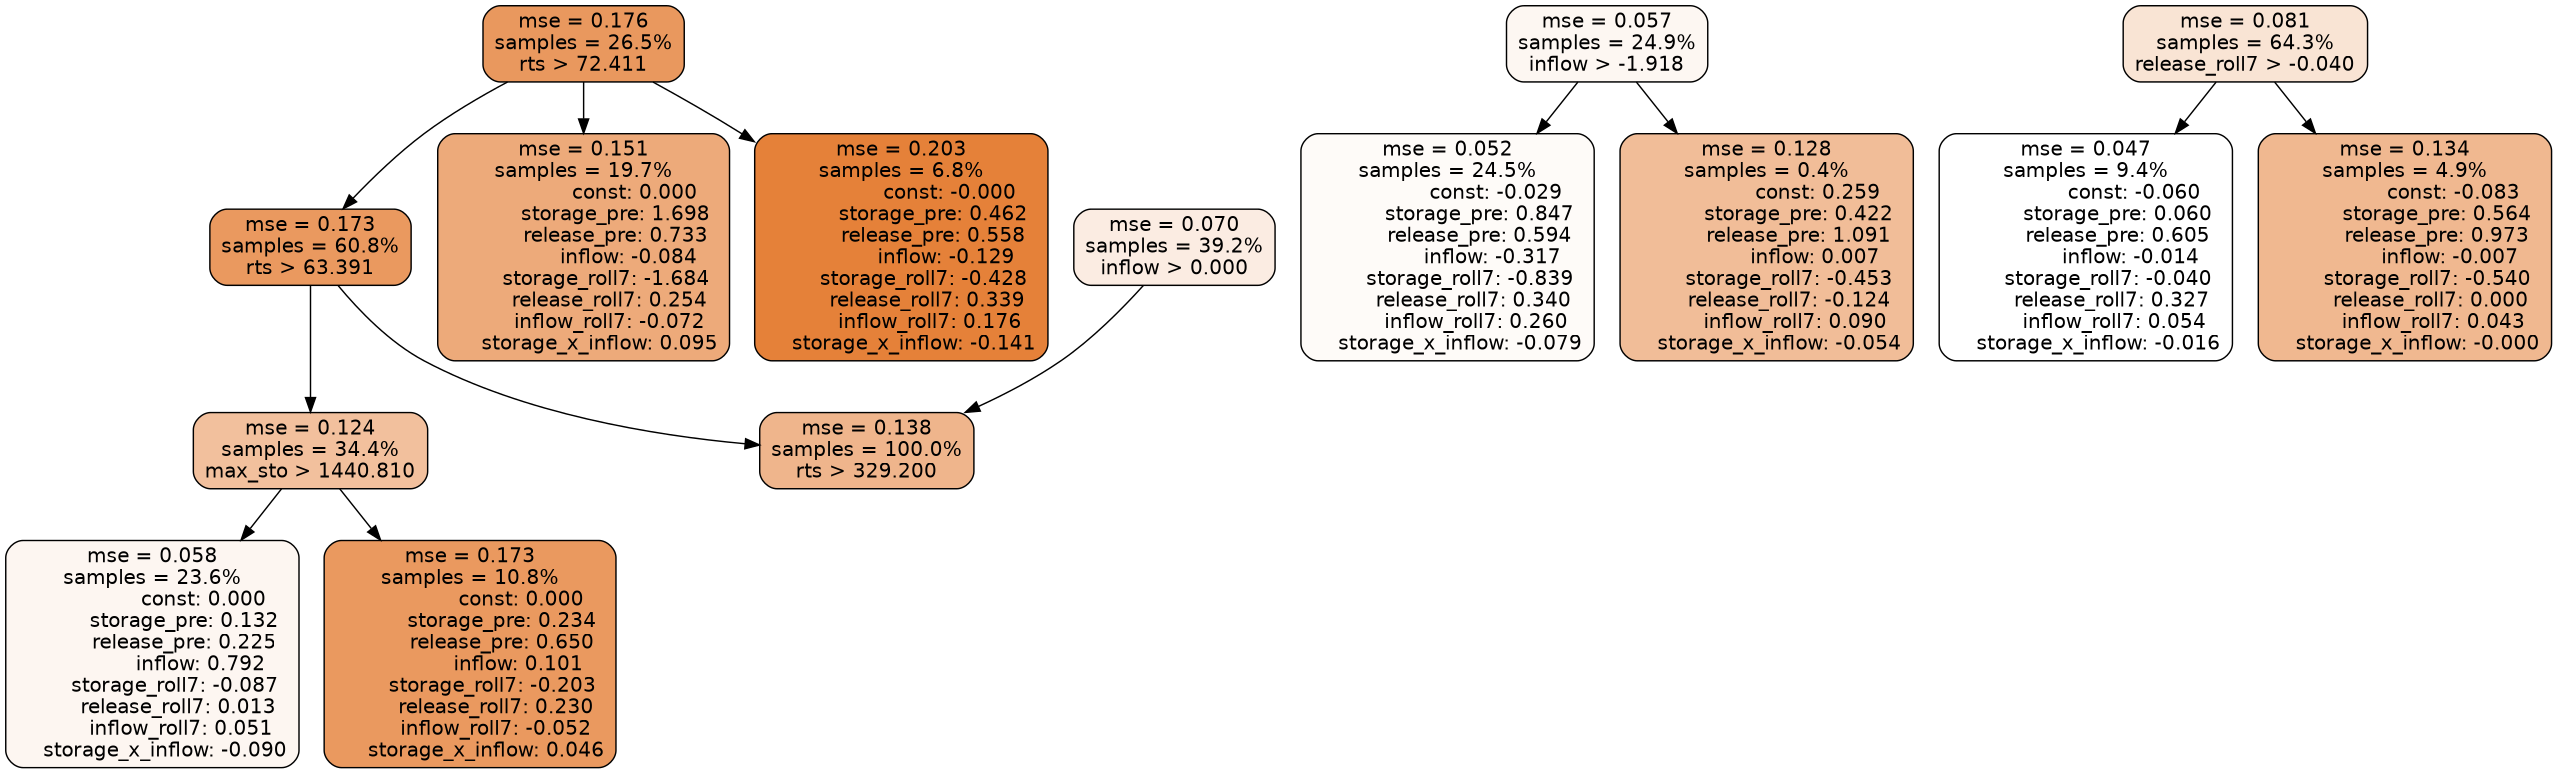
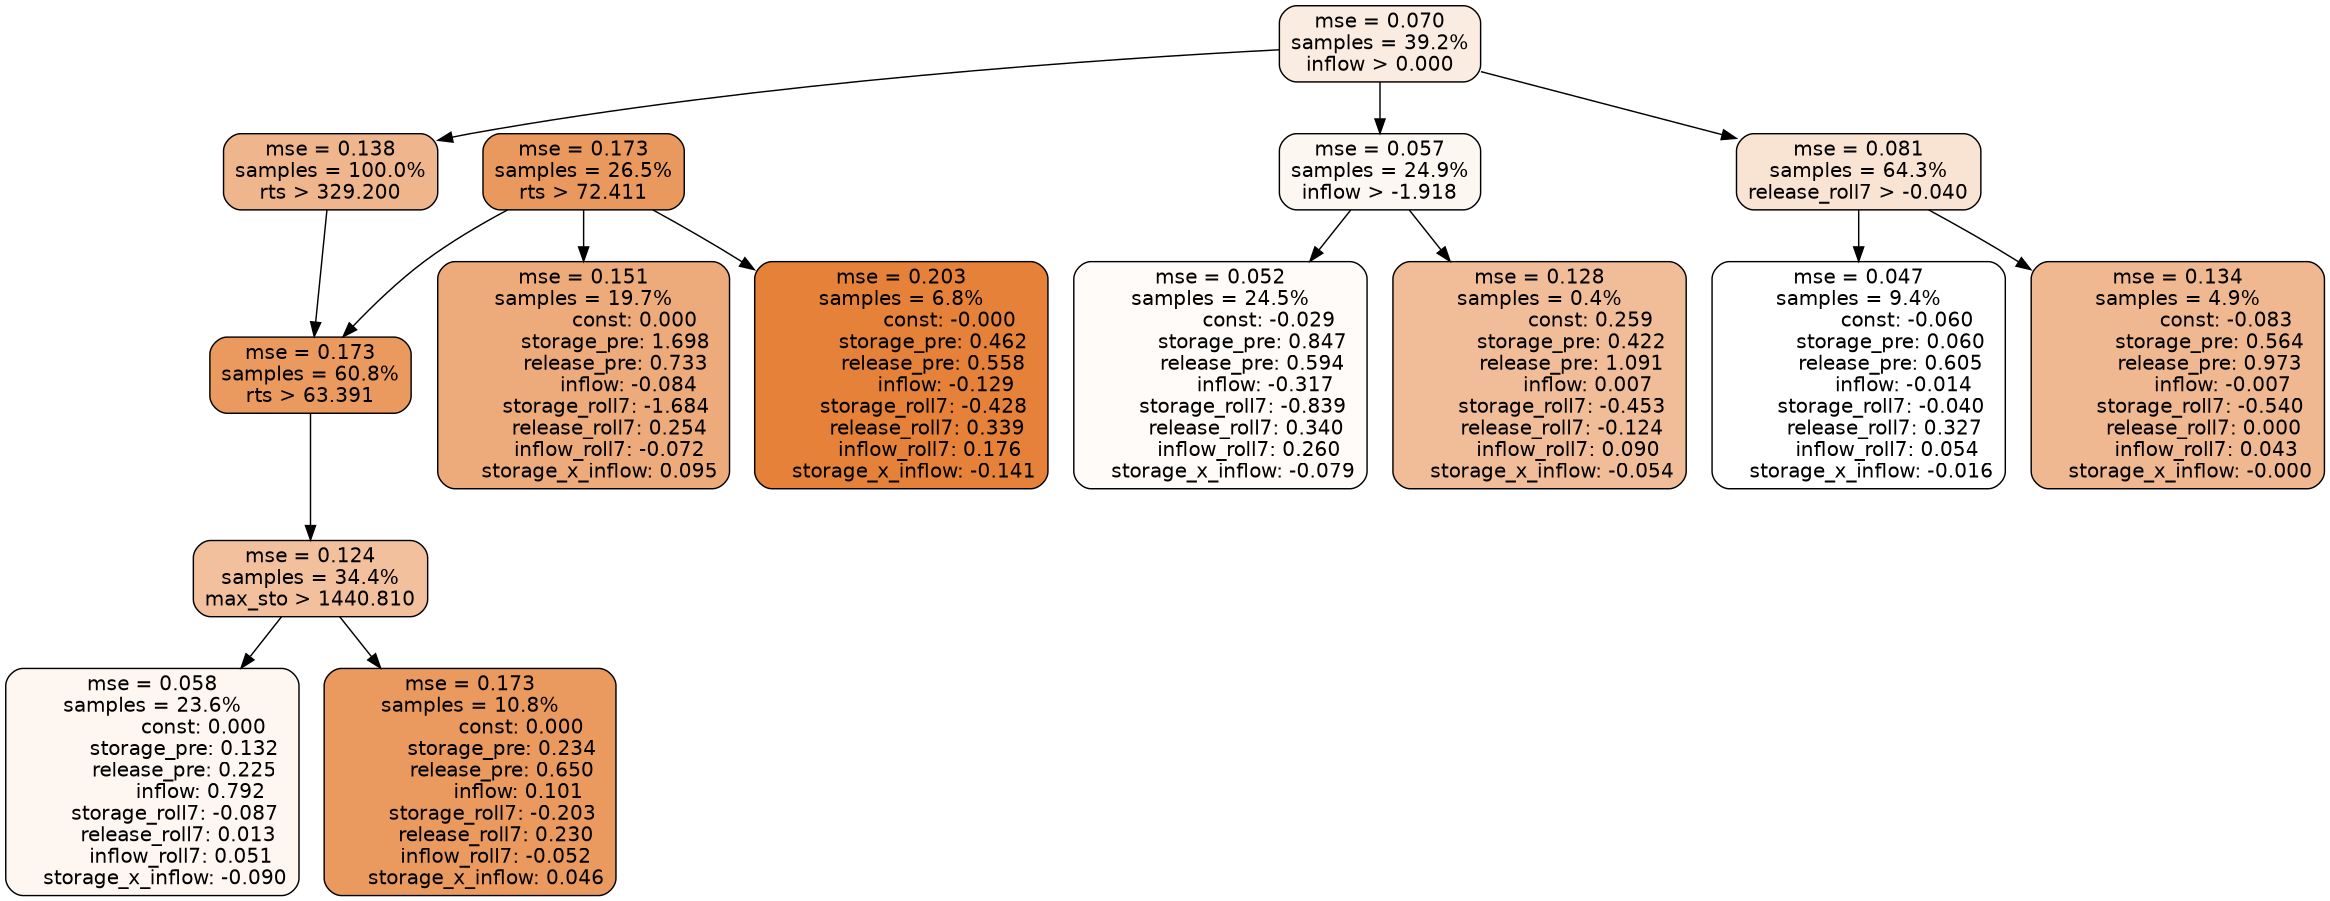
  digraph {
    node [color=black fillcolor="#ea995f" fontname=helvetica shape=rectangle style="filled, rounded"]
    edge [fontname=helvetica]
    n1 [fillcolor="#efb58c" label="mse = 0.138\nsamples = 100.0%\nrts > 329.200"]
    n2 [label="mse = 0.173\nsamples = 60.8%\nrts > 63.391"]
    n3 [fillcolor="#fbece2" label="mse = 0.070\nsamples = 39.2%\ninflow > 0.000"]
    n4 [fillcolor="#fdf7f2" label="mse = 0.057\nsamples = 24.9%\ninflow > -1.918"]
    n5 [fillcolor="#f9e4d4" label="mse = 0.081\nsamples = 64.3%\nrelease_roll7 > -0.040"]
    n6 [fillcolor="#f2c09d" label="mse = 0.124\nsamples = 34.4%\nmax_sto > 1440.810"]
    n7 [fillcolor="#fefbf8" label="mse = 0.052\nsamples = 24.5%\n               const: -0.029\n          storage_pre: 0.847\n          release_pre: 0.594\n              inflow: -0.317\n       storage_roll7: -0.839\n        release_roll7: 0.340\n         inflow_roll7: 0.260\n    storage_x_inflow: -0.079"]
    n8 [fillcolor="#f1bd98" label="mse = 0.128\nsamples = 0.4%\n                const: 0.259\n          storage_pre: 0.422\n          release_pre: 1.091\n               inflow: 0.007\n       storage_roll7: -0.453\n       release_roll7: -0.124\n         inflow_roll7: 0.090\n    storage_x_inflow: -0.054"]
    n9 [fillcolor="#ffffff" label="mse = 0.047\nsamples = 9.4%\n               const: -0.060\n          storage_pre: 0.060\n          release_pre: 0.605\n              inflow: -0.014\n       storage_roll7: -0.040\n        release_roll7: 0.327\n         inflow_roll7: 0.054\n    storage_x_inflow: -0.016"]
    n10 [fillcolor="#f0b890" label="mse = 0.134\nsamples = 4.9%\n               const: -0.083\n          storage_pre: 0.564\n          release_pre: 0.973\n              inflow: -0.007\n       storage_roll7: -0.540\n        release_roll7: 0.000\n         inflow_roll7: 0.043\n    storage_x_inflow: -0.000"]
    n11 [fillcolor="#fdf6f1" label="mse = 0.058\nsamples = 23.6%\n                const: 0.000\n          storage_pre: 0.132\n          release_pre: 0.225\n               inflow: 0.792\n       storage_roll7: -0.087\n        release_roll7: 0.013\n         inflow_roll7: 0.051\n    storage_x_inflow: -0.090"]
    n12 [label="mse = 0.173\nsamples = 10.8%\n                const: 0.000\n          storage_pre: 0.234\n          release_pre: 0.650\n               inflow: 0.101\n       storage_roll7: -0.203\n        release_roll7: 0.230\n        inflow_roll7: -0.052\n     storage_x_inflow: 0.046"]
-   n13 [fillcolor="#e9985e" label="mse = 0.176\nsamples = 26.5%\nrts > 72.411"]
+   n13 [fillcolor="#e9985e" label="mse = 0.173\nsamples = 26.5%\nrts > 72.411"]
    n14 [fillcolor="#edaa7a" label="mse = 0.151\nsamples = 19.7%\n                const: 0.000\n          storage_pre: 1.698\n          release_pre: 0.733\n              inflow: -0.084\n       storage_roll7: -1.684\n        release_roll7: 0.254\n        inflow_roll7: -0.072\n     storage_x_inflow: 0.095"]
    n15 [fillcolor="#e58139" label="mse = 0.203\nsamples = 6.8%\n               const: -0.000\n          storage_pre: 0.462\n          release_pre: 0.558\n              inflow: -0.129\n       storage_roll7: -0.428\n        release_roll7: 0.339\n         inflow_roll7: 0.176\n    storage_x_inflow: -0.141"]
-   n2 -> n1
+   n1 -> n2
    n2 -> n6
    n3 -> n1
+   n3 -> n4
+   n3 -> n5
    n4 -> n7
    n4 -> n8
    n5 -> n9
    n5 -> n10
    n6 -> n11
    n6 -> n12
    n13 -> n2
    n13 -> n14
    n13 -> n15
  }
